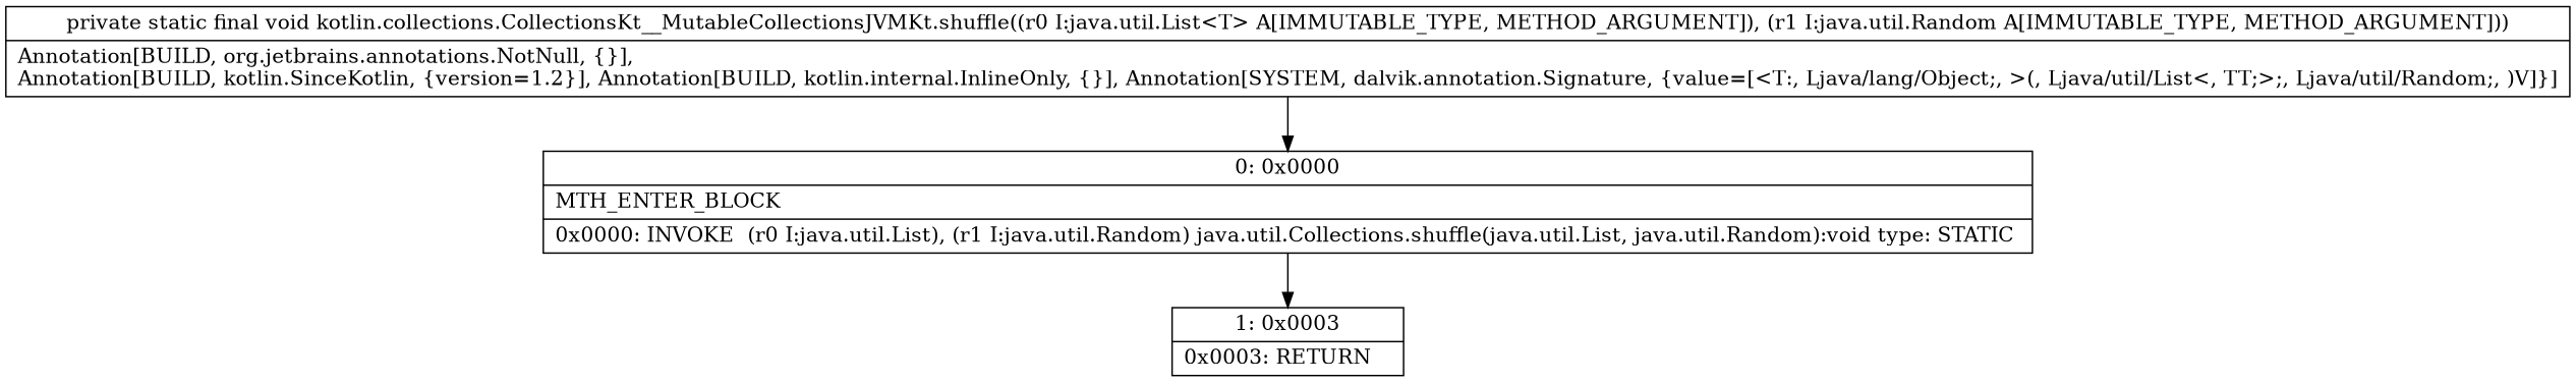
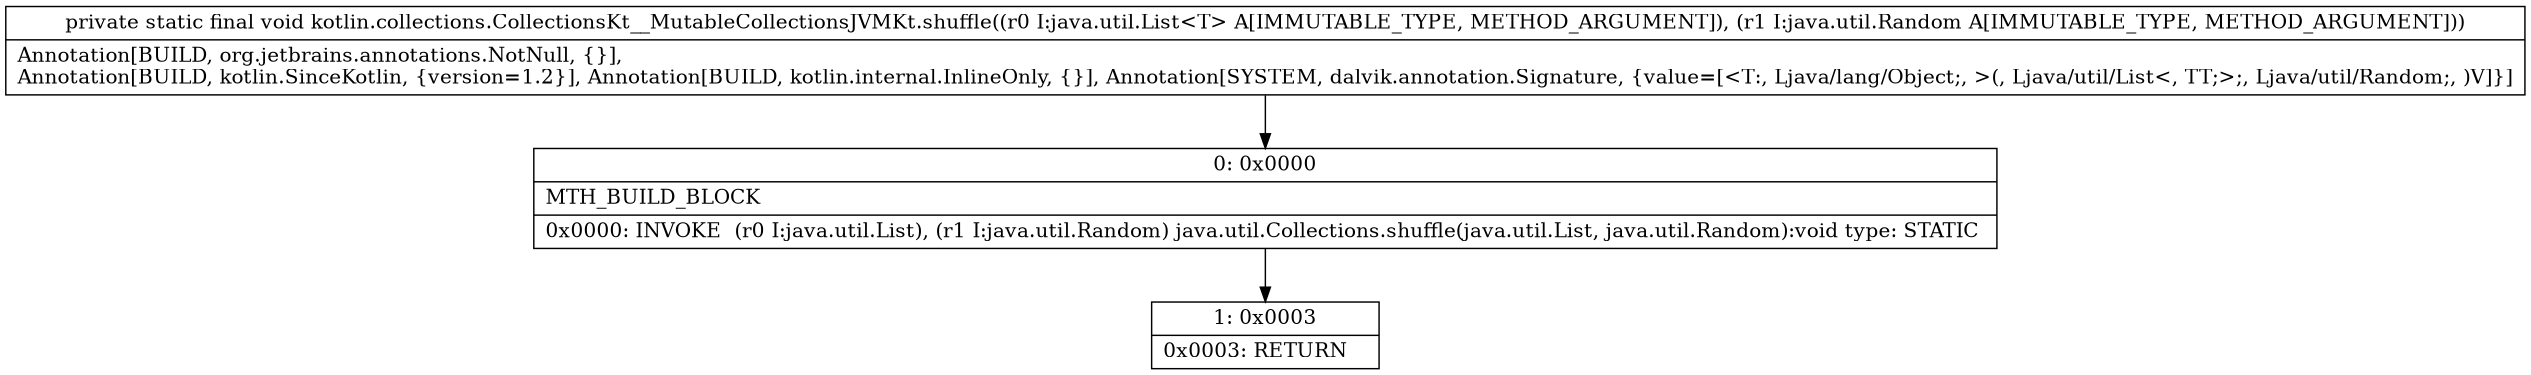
  digraph {
    node [shape=record]
-   n1 [label="{0\:\ 0x0000|MTH_ENTER_BLOCK\l|0x0000: INVOKE  (r0 I:java.util.List), (r1 I:java.util.Random) java.util.Collections.shuffle(java.util.List, java.util.Random):void type: STATIC \l}"]
+   n1 [label="{0\:\ 0x0000|MTH_BUILD_BLOCK\l|0x0000: INVOKE  (r0 I:java.util.List), (r1 I:java.util.Random) java.util.Collections.shuffle(java.util.List, java.util.Random):void type: STATIC \l}"]
    n2 [label="{1\:\ 0x0003|0x0003: RETURN   \l}"]
    n3 [label="{private static final void kotlin.collections.CollectionsKt__MutableCollectionsJVMKt.shuffle((r0 I:java.util.List\<T\> A[IMMUTABLE_TYPE, METHOD_ARGUMENT]), (r1 I:java.util.Random A[IMMUTABLE_TYPE, METHOD_ARGUMENT]))  | Annotation[BUILD, org.jetbrains.annotations.NotNull, \{\}], \lAnnotation[BUILD, kotlin.SinceKotlin, \{version=1.2\}], Annotation[BUILD, kotlin.internal.InlineOnly, \{\}], Annotation[SYSTEM, dalvik.annotation.Signature, \{value=[\<T:, Ljava\/lang\/Object;, \>(, Ljava\/util\/List\<, TT;\>;, Ljava\/util\/Random;, )V]\}]\l}"]
    n1 -> n2
    n3 -> n1
  }
